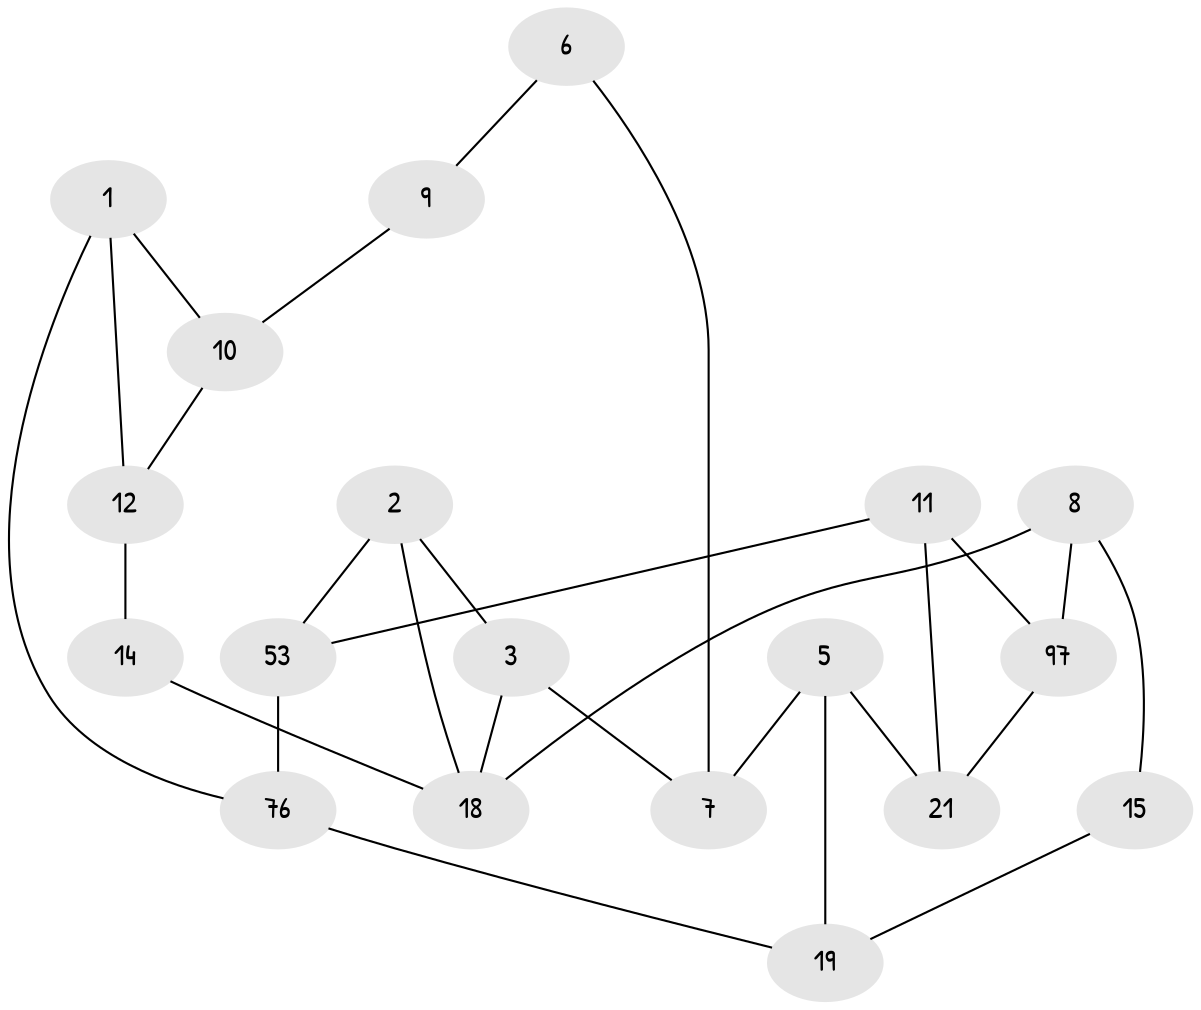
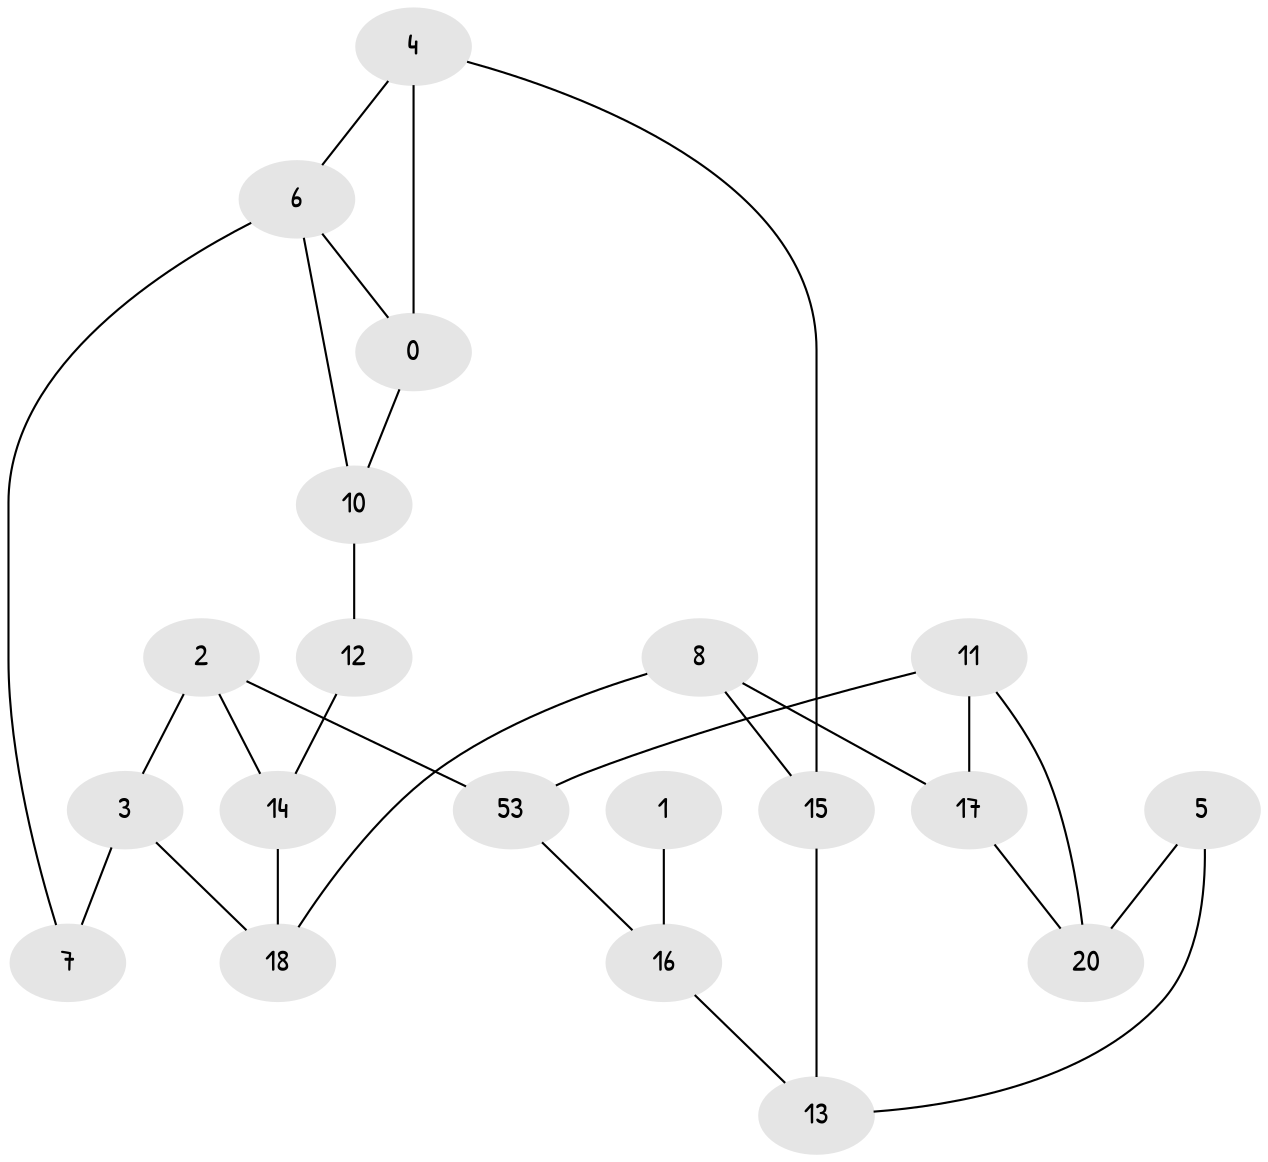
  graph {
    fontname="Patrick Hand"
    node [color=gray90 fontname="Patrick Hand" style=filled]
    edge [fontname="Patrick Hand"]
    1
    10
    12
-   16 [label=76]
+   16
    14
-   19
+   19 [label=13]
    2
    3
    n9 [label=53]
    7
    18
+   4
    6
-   9
+   9 [label=0]
    15
    5
-   20 [label=21]
+   20
    8
-   17 [label=97]
+   17
    11
-   1 -- 10
-   1 -- 12
+   6 -- 10
    1 -- 16
    10 -- 12
    12 -- 14
    16 -- 19
    14 -- 18
-   2 -- 18
+   2 -- 14
    2 -- 3
    2 -- n9
    3 -- 7
    3 -- 18
    n9 -- 16
+   4 -- 6
+   4 -- 9
+   4 -- 15
    6 -- 7
    6 -- 9
    9 -- 10
    15 -- 19
    5 -- 19
-   5 -- 7
    5 -- 20
    8 -- 18
    8 -- 15
    8 -- 17
    17 -- 20
    11 -- n9
    11 -- 20
    11 -- 17
  }
